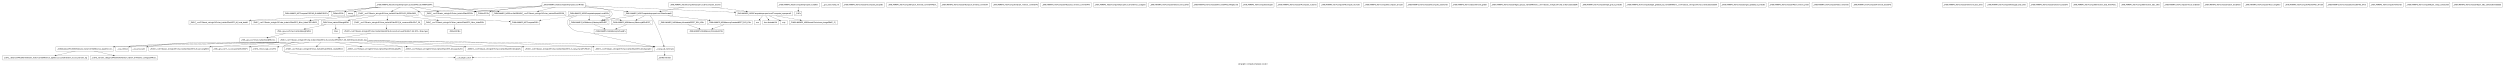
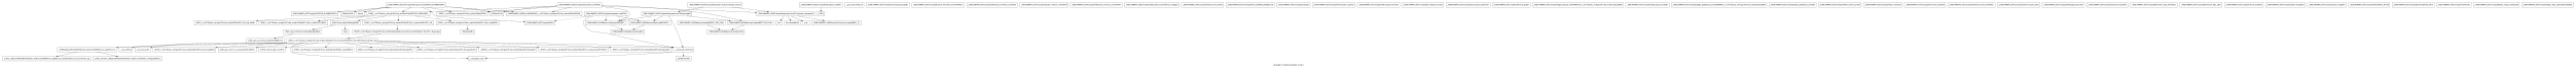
  digraph {
    fontname=Inter
    label="Call graph: compute_improper_local.ll"
    node [fontname=Inter shape=record]
    edge [fontname=Inter]
    n1 [label="{_ZN9LAMMPS_NS7ComputeD2Ev}"]
    n2 [label="{_ZN9LAMMPS_NS20ComputeImproperLocalC2EPNS_6LAMMPSEiPPc}"]
    n3 [label="{_ZN9LAMMPS_NS7ComputeC2EPNS_6LAMMPSEiPPc}"]
    n4 [label="{_ZNSaIcEC1Ev}"]
    n5 [label="{_ZNSt7__cxx1112basic_stringIcSt11char_traitsIcESaIcEEC2IS3_EEPKcRKS3_}"]
    n6 [label="{_ZNSaIcED1Ev}"]
    n7 [label="{_ZN9LAMMPS_NS5Error3allERKNSt7__cxx1112basic_stringIcSt11char_traitsIcESaIcEEEiS8_}"]
    n8 [label="{_ZNSt7__cxx1112basic_stringIcSt11char_traitsIcESaIcEED1Ev}"]
    n9 [label="{strcmp}"]
    n10 [label="{_ZNSt7__cxx1112basic_stringIcSt11char_traitsIcESaIcEE13_M_local_dataEv}"]
    n11 [label="{_ZNSt7__cxx1112basic_stringIcSt11char_traitsIcESaIcEE12_Alloc_hiderC1EPcRKS3_}"]
    n12 [label="{_ZNSt11char_traitsIcE6lengthEPKc}"]
    n13 [label="{_ZNSt7__cxx1112basic_stringIcSt11char_traitsIcESaIcEE12_M_constructIPKcEEvT_S8_}"]
    n14 [label="{_ZNSt7__cxx1112basic_stringIcSt11char_traitsIcESaIcEE12_Alloc_hiderD2Ev}"]
    n15 [label="{_ZN9__gnu_cxx11char_traitsIcE6lengthEPKc}"]
    n16 [label="{strlen}"]
    n17 [label="{_ZNSt7__cxx1112basic_stringIcSt11char_traitsIcESaIcEE16_M_construct_auxIPKcEEvT_S8_St12__false_type}"]
    n18 [label="{_ZNSaIcED2Ev}"]
    n19 [label="{_ZdlPv}"]
    n20 [label="{_ZN9LAMMPS_NS20ComputeImproperLocal4initEv}"]
    n21 [label="{_ZN9LAMMPS_NS20ComputeImproperLocal10reallocateEi}"]
    n22 [label="{_ZN9LAMMPS_NS20ComputeImproperLocal17compute_impropersEi}"]
    n23 [label="{_ZN9LAMMPS_NS6Memory7destroyIdEEvRPT_}"]
    n24 [label="{_ZN9LAMMPS_NS6Memory7destroyIdEEvRPPT_}"]
    n25 [label="{_ZN9LAMMPS_NS6Memory6createIdEEPT_RS3_iPKc}"]
    n26 [label="{__clang_call_terminate}"]
    n27 [label="{acos}"]
    n28 [label="{llvm.fmuladd.f64}"]
    n29 [label="{sqrt}"]
    n30 [label="{_ZNK9LAMMPS_NS6Domain13minimum_imageERdS1_S1_}"]
    n31 [label="{_ZN9LAMMPS_NS6Memory5sfreeEPv}"]
    n32 [label="{_ZN9LAMMPS_NS6Memory7smallocElPKc}"]
    n33 [label="{_ZN9LAMMPS_NS6Memory6createIdEEPPT_RS4_iiPKc}"]
    n34 [label="{_ZN9__gnu_cxx11char_traitsIcE2eqERKcS3_}"]
    n35 [label="{_ZNSt7__cxx1112basic_stringIcSt11char_traitsIcESaIcEE12_M_constructIPKcEEvT_S8_St20forward_iterator_tag}"]
    n36 [label="{__gxx_personality_v0}"]
    n37 [label="{_ZN9LAMMPS_NS20ComputeImproperLocalD2Ev}"]
    n38 [label="{__cxa_begin_catch}"]
    n39 [label="{_ZSt9terminatev}"]
    n40 [label="{_ZN9LAMMPS_NS20ComputeImproperLocalD0Ev}"]
    n41 [label="{_ZN9LAMMPS_NS7Compute15compute_pergridEv}"]
    n42 [label="{_ZN9LAMMPS_NS7Compute17pack_forward_commEiPiPdiS1_}"]
    n43 [label="{_ZN9LAMMPS_NS7Compute19unpack_forward_commEiiPd}"]
    n44 [label="{_ZN9LAMMPS_NS7Compute17pack_reverse_commEiiPd}"]
    n45 [label="{_ZN9LAMMPS_NS7Compute19unpack_reverse_commEiPiPd}"]
    n46 [label="{_ZN9LAMMPS_NS20ComputeImproperLocal13compute_localEv}"]
    n47 [label="{_ZN9LAMMPS_NS20ComputeImproperLocal12memory_usageEv}"]
    n48 [label="{_ZN9LAMMPS_NS7Compute15reset_extra_dofEv}"]
    n49 [label="{_ZN9LAMMPS_NS7Compute9init_listEiPNS_9NeighListE}"]
    n50 [label="{_ZN9LAMMPS_NS7Compute5setupEv}"]
    n51 [label="{_ZN9LAMMPS_NS7Compute14compute_scalarEv}"]
    n52 [label="{__cxa_rethrow}"]
    n53 [label="{__cxa_end_catch}"]
    n54 [label="{_ZNSt7__cxx1112basic_stringIcSt11char_traitsIcESaIcEE13_M_set_lengthEm}"]
    n55 [label="{_ZSt10__distanceIPKcENSt15iterator_traitsIT_E15difference_typeES3_S3_St26random_access_iterator_tag}"]
    n56 [label="{_ZN9LAMMPS_NS7Compute14compute_vectorEv}"]
    n57 [label="{_ZN9LAMMPS_NS7Compute13compute_arrayEv}"]
    n58 [label="{_ZN9LAMMPS_NS7Compute15compute_peratomEv}"]
    n59 [label="{_ZN9LAMMPS_NS7Compute10reset_gridEv}"]
    n60 [label="{_ZN9LAMMPS_NS7Compute16get_grid_by_nameERKNSt7__cxx1112basic_stringIcSt11char_traitsIcESaIcEEERi}"]
    n61 [label="{_ZN9LAMMPS_NS7Compute17get_grid_by_indexEi}"]
    n62 [label="{_ZN9LAMMPS_NS7Compute20get_griddata_by_nameEiRKNSt7__cxx1112basic_stringIcSt11char_traitsIcESaIcEEERi}"]
    n63 [label="{_ZN9LAMMPS_NS7Compute21get_griddata_by_indexEi}"]
    n64 [label="{_ZN9LAMMPS_NS7Compute14dof_remove_preEv}"]
    n65 [label="{_ZN9LAMMPS_NS7Compute10dof_removeEi}"]
    n66 [label="{_ZN9LAMMPS_NS7Compute11remove_biasEiPd}"]
+   n67 [label="{_ZN9LAMMPS_NS7Compute15remove_bias_thrEiPdS1_}"]
    n68 [label="{_ZN9LAMMPS_NS7Compute15remove_bias_allEv}"]
    n69 [label="{_ZN9LAMMPS_NS7Compute16reapply_bias_allEv}"]
    n70 [label="{_ZN9LAMMPS_NS7Compute12restore_biasEiPd}"]
    n71 [label="{_ZN9LAMMPS_NS7Compute16restore_bias_thrEiPdS1_}"]
    n72 [label="{_ZN9LAMMPS_NS7Compute16restore_bias_allEv}"]
    n73 [label="{_ZN9LAMMPS_NS7Compute11lock_enableEv}"]
    n74 [label="{_ZN9LAMMPS_NS7Compute12lock_disableEv}"]
    n75 [label="{_ZN9LAMMPS_NS7Compute11lock_lengthEv}"]
    n76 [label="{_ZN9LAMMPS_NS7Compute4lockEPNS_3FixEll}"]
    n77 [label="{_ZN9LAMMPS_NS7Compute6unlockEPNS_3FixE}"]
    n78 [label="{_ZN9LAMMPS_NS7Compute7refreshEv}"]
    n79 [label="{_ZN9LAMMPS_NS7Compute19pair_setup_callbackEii}"]
    n80 [label="{_ZN9LAMMPS_NS7Compute19pair_tally_callbackEiiiidddddd}"]
    n81 [label="{_ZN9__gnu_cxx17__is_null_pointerIKcEEbPT_}"]
    n82 [label="{_ZSt19__throw_logic_errorPKc}"]
    n83 [label="{_ZSt8distanceIPKcENSt15iterator_traitsIT_E15difference_typeES3_S3_}"]
    n84 [label="{_ZNSt7__cxx1112basic_stringIcSt11char_traitsIcESaIcEE9_M_createERmm}"]
    n85 [label="{_ZNSt7__cxx1112basic_stringIcSt11char_traitsIcESaIcEE7_M_dataEPc}"]
    n86 [label="{_ZNSt7__cxx1112basic_stringIcSt11char_traitsIcESaIcEE11_M_capacityEm}"]
    n87 [label="{_ZNKSt7__cxx1112basic_stringIcSt11char_traitsIcESaIcEE7_M_dataEv}"]
    n88 [label="{_ZNSt7__cxx1112basic_stringIcSt11char_traitsIcESaIcEE13_S_copy_charsEPcPKcS7_}"]
    n89 [label="{_ZNSt7__cxx1112basic_stringIcSt11char_traitsIcESaIcEE10_M_disposeEv}"]
    n90 [label="{_ZSt19__iterator_categoryIPKcENSt15iterator_traitsIT_E17iterator_categoryERKS3_}"]
    n2 -> n1
    n2 -> n3
    n2 -> n4
    n2 -> n5
    n2 -> n6
    n2 -> n7
    n2 -> n8
    n2 -> n9
    n5 -> n10
    n5 -> n11
    n5 -> n12
    n5 -> n13
    n5 -> n14
    n12 -> n15
    n12 -> n16
    n13 -> n17
    n14 -> n18
    n15 -> n34
    n17 -> n35
    n20 -> n4
    n20 -> n5
    n20 -> n7
    n20 -> n8
-   n20 -> n21
+   n20 -> n25
    n20 -> n22
    n20 -> n23
    n21 -> n23
    n21 -> n24
    n21 -> n25
    n21 -> n26
    n22 -> n27
    n22 -> n28
    n22 -> n29
    n22 -> n30
    n23 -> n31
    n24 -> n31
    n25 -> n32
    n26 -> n38
    n26 -> n39
    n33 -> n32
    n35 -> n26
    n35 -> n38
    n35 -> n52
    n35 -> n53
    n35 -> n54
    n35 -> n81
    n35 -> n82
    n35 -> n83
    n35 -> n84
    n35 -> n85
    n35 -> n86
    n35 -> n87
    n35 -> n88
    n35 -> n89
    n37 -> n1
    n37 -> n23
    n37 -> n24
    n37 -> n26
    n40 -> n19
    n46 -> n21
    n46 -> n22
    n83 -> n55
    n83 -> n90
  }
